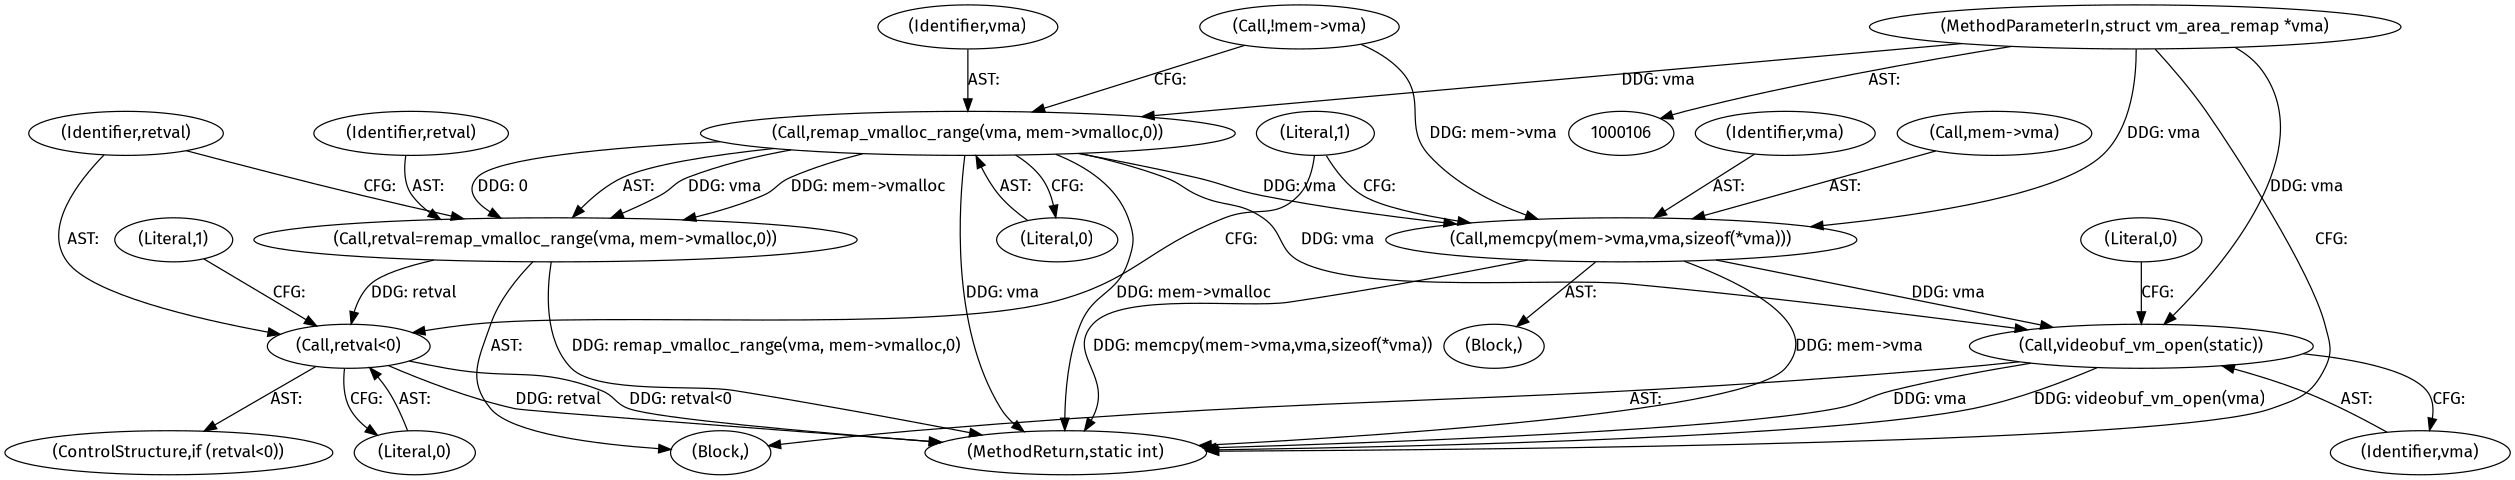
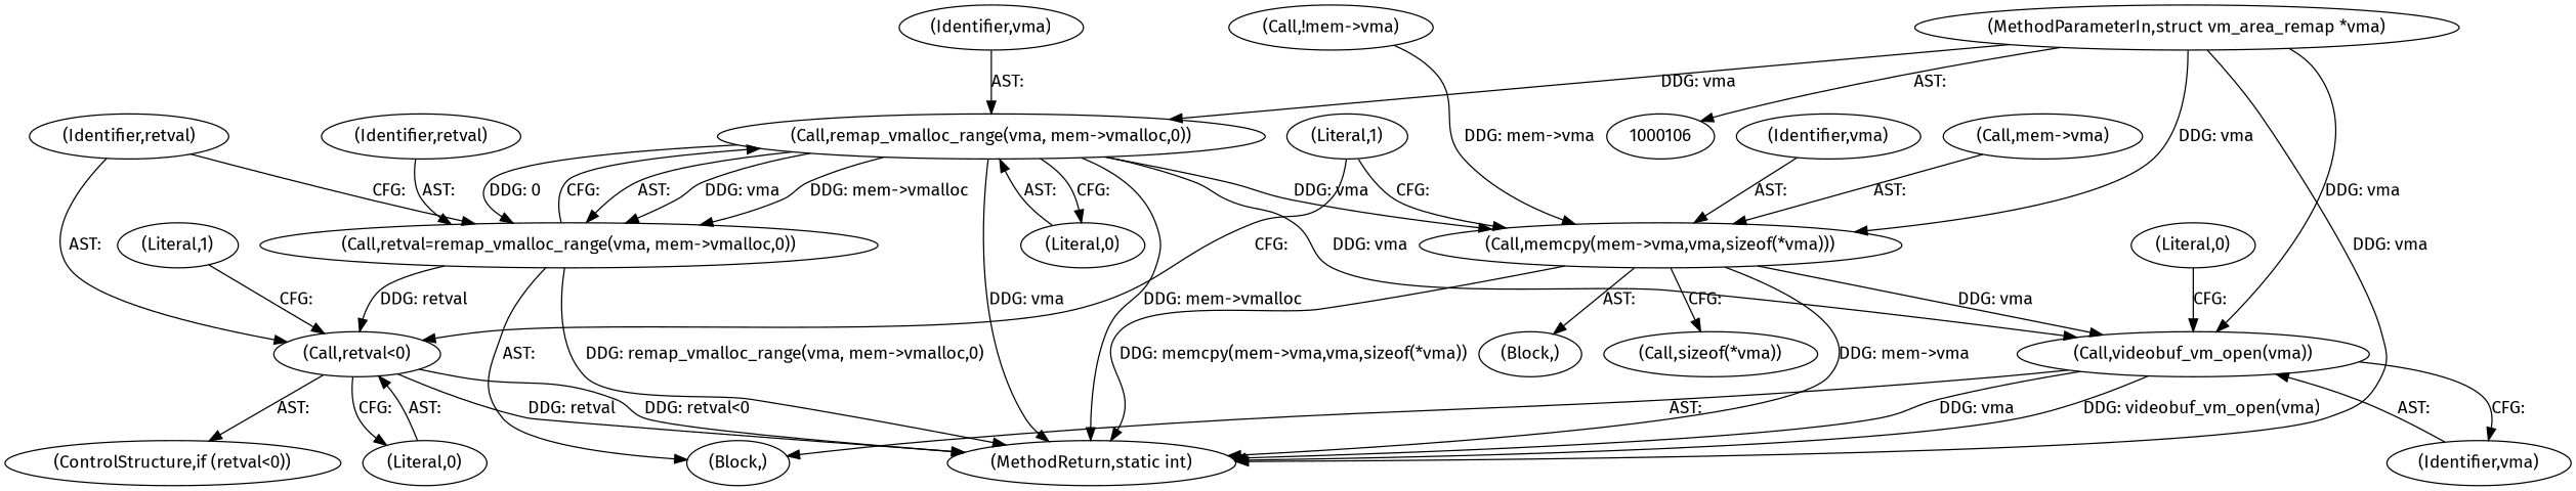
  digraph {
    fontname="Fira Sans"
    node [fontname="Fira Sans"]
    edge [fontname="Fira Sans"]
    n1 [label="(Call,remap_vmalloc_range(vma, mem->vmalloc,0))"]
    n2 [label="(Call,retval=remap_vmalloc_range(vma, mem->vmalloc,0))"]
    n3 [label="(Call,memcpy(mem->vma,vma,sizeof(*vma)))"]
-   n4 [label="(Call,videobuf_vm_open(static))"]
+   n4 [label="(Call,videobuf_vm_open(vma))"]
    n5 [label="(MethodReturn,static int)"]
    n6 [label="(Literal,0)"]
    n7 [label="(Call,retval<0)"]
    n8 [label="(Block,)"]
    n9 [label="(Block,)"]
+   n10 [label="(Call,sizeof(*vma))"]
    n11 [label="(Identifier,vma)"]
    n12 [label="(MethodParameterIn,struct vm_area_remap *vma)"]
    n13 [label=1000106]
    n14 [label="(ControlStructure,if (retval<0))"]
    n15 [label="(Literal,0)"]
    n16 [label="(Call,mem->vma)"]
    n17 [label="(Call,!mem->vma)"]
    n18 [label="(Literal,0)"]
    n19 [label="(Identifier,retval)"]
    n20 [label="(Literal,1)"]
    n21 [label="(Identifier,vma)"]
    n22 [label="(Identifier,retval)"]
    n23 [label="(Literal,1)"]
    n24 [label="(Identifier,vma)"]
    n1 -> n2 [label="AST: "]
    n1 -> n2 [label="DDG: vma"]
    n1 -> n2 [label="DDG: mem->vmalloc"]
    n1 -> n2 [label="DDG: 0"]
    n1 -> n3 [label="DDG: vma"]
    n1 -> n4 [label="DDG: vma"]
    n1 -> n5 [label="DDG: vma"]
    n1 -> n5 [label="DDG: mem->vmalloc"]
    n1 -> n6 [label="CFG: "]
-   n17 -> n1 [label="CFG: "]
+   n2 -> n1 [label="CFG: "]
    n2 -> n5 [label="DDG: remap_vmalloc_range(vma, mem->vmalloc,0)"]
    n2 -> n7 [label="DDG: retval"]
    n2 -> n8 [label="AST: "]
    n3 -> n4 [label="DDG: vma"]
    n3 -> n5 [label="DDG: memcpy(mem->vma,vma,sizeof(*vma))"]
    n3 -> n5 [label="DDG: mem->vma"]
    n3 -> n9 [label="AST: "]
+   n3 -> n10 [label="CFG: "]
    n4 -> n5 [label="DDG: videobuf_vm_open(vma)"]
    n4 -> n5 [label="DDG: vma"]
    n4 -> n8 [label="AST: "]
    n4 -> n11 [label="CFG: "]
    n6 -> n1 [label="AST: "]
    n7 -> n5 [label="DDG: retval"]
    n7 -> n5 [label="DDG: retval<0"]
    n7 -> n14 [label="AST: "]
    n7 -> n15 [label="CFG: "]
    n11 -> n4 [label="AST: "]
    n12 -> n1 [label="DDG: vma"]
    n12 -> n3 [label="DDG: vma"]
    n12 -> n4 [label="DDG: vma"]
-   n12 -> n5 [label="CFG: "]
+   n12 -> n5 [label="DDG: vma"]
    n12 -> n13 [label="AST: "]
    n15 -> n7 [label="AST: "]
    n16 -> n3 [label="AST: "]
    n17 -> n3 [label="DDG: mem->vma"]
    n18 -> n4 [label="CFG: "]
    n19 -> n2 [label="CFG: "]
    n19 -> n7 [label="AST: "]
    n20 -> n7 [label="CFG: "]
    n21 -> n1 [label="AST: "]
    n22 -> n2 [label="AST: "]
    n23 -> n3 [label="CFG: "]
    n23 -> n7 [label="CFG: "]
    n24 -> n3 [label="AST: "]
  }
